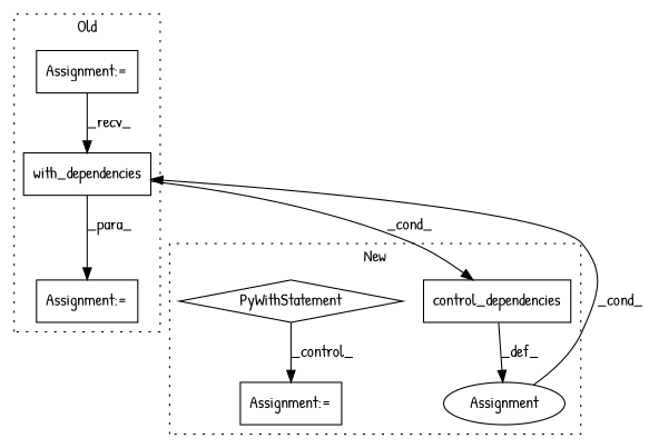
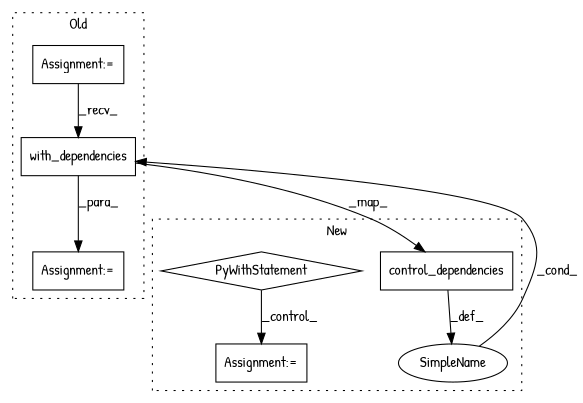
  digraph {
    fontname="Patrick Hand"
    node [a=7 fontname="Patrick Hand" l=1 shape=box]
    edge [fontname="Patrick Hand"]
    n1 [a=32 l="18,1" label=with_dependencies s="35605,35648"]
    n2 [label="Assignment:=" s=35587]
    n3 [l=16 label="Assignment:=" s=34780]
    n4 [a=32 l="21,1" label=control_dependencies s="35529,35568"]
    n5 [a=104 l="10,2" label=PyWithStatement s="35508,35569" shape=diamond]
-   n6 [a=42 label=Assignment shape=ellipse l=""]
+   n6 [a=42 label=SimpleName shape=ellipse l=""]
    n7 [label="Assignment:=" s=35589]
    subgraph cluster_1 {
      label=Old
      style=dotted
      n1
      n2
      n3
    }
    subgraph cluster_2 {
      label=New
      style=dotted
      n4
      n5
      n6
      n7
    }
    n1 -> n2 [label=_para_]
-   n1 -> n4 [label=_cond_]
+   n1 -> n4 [label=_map_]
    n3 -> n1 [label=_recv_]
    n4 -> n6 [label=_def_]
    n5 -> n7 [label=_control_]
    n6 -> n1 [label=_cond_]
  }
